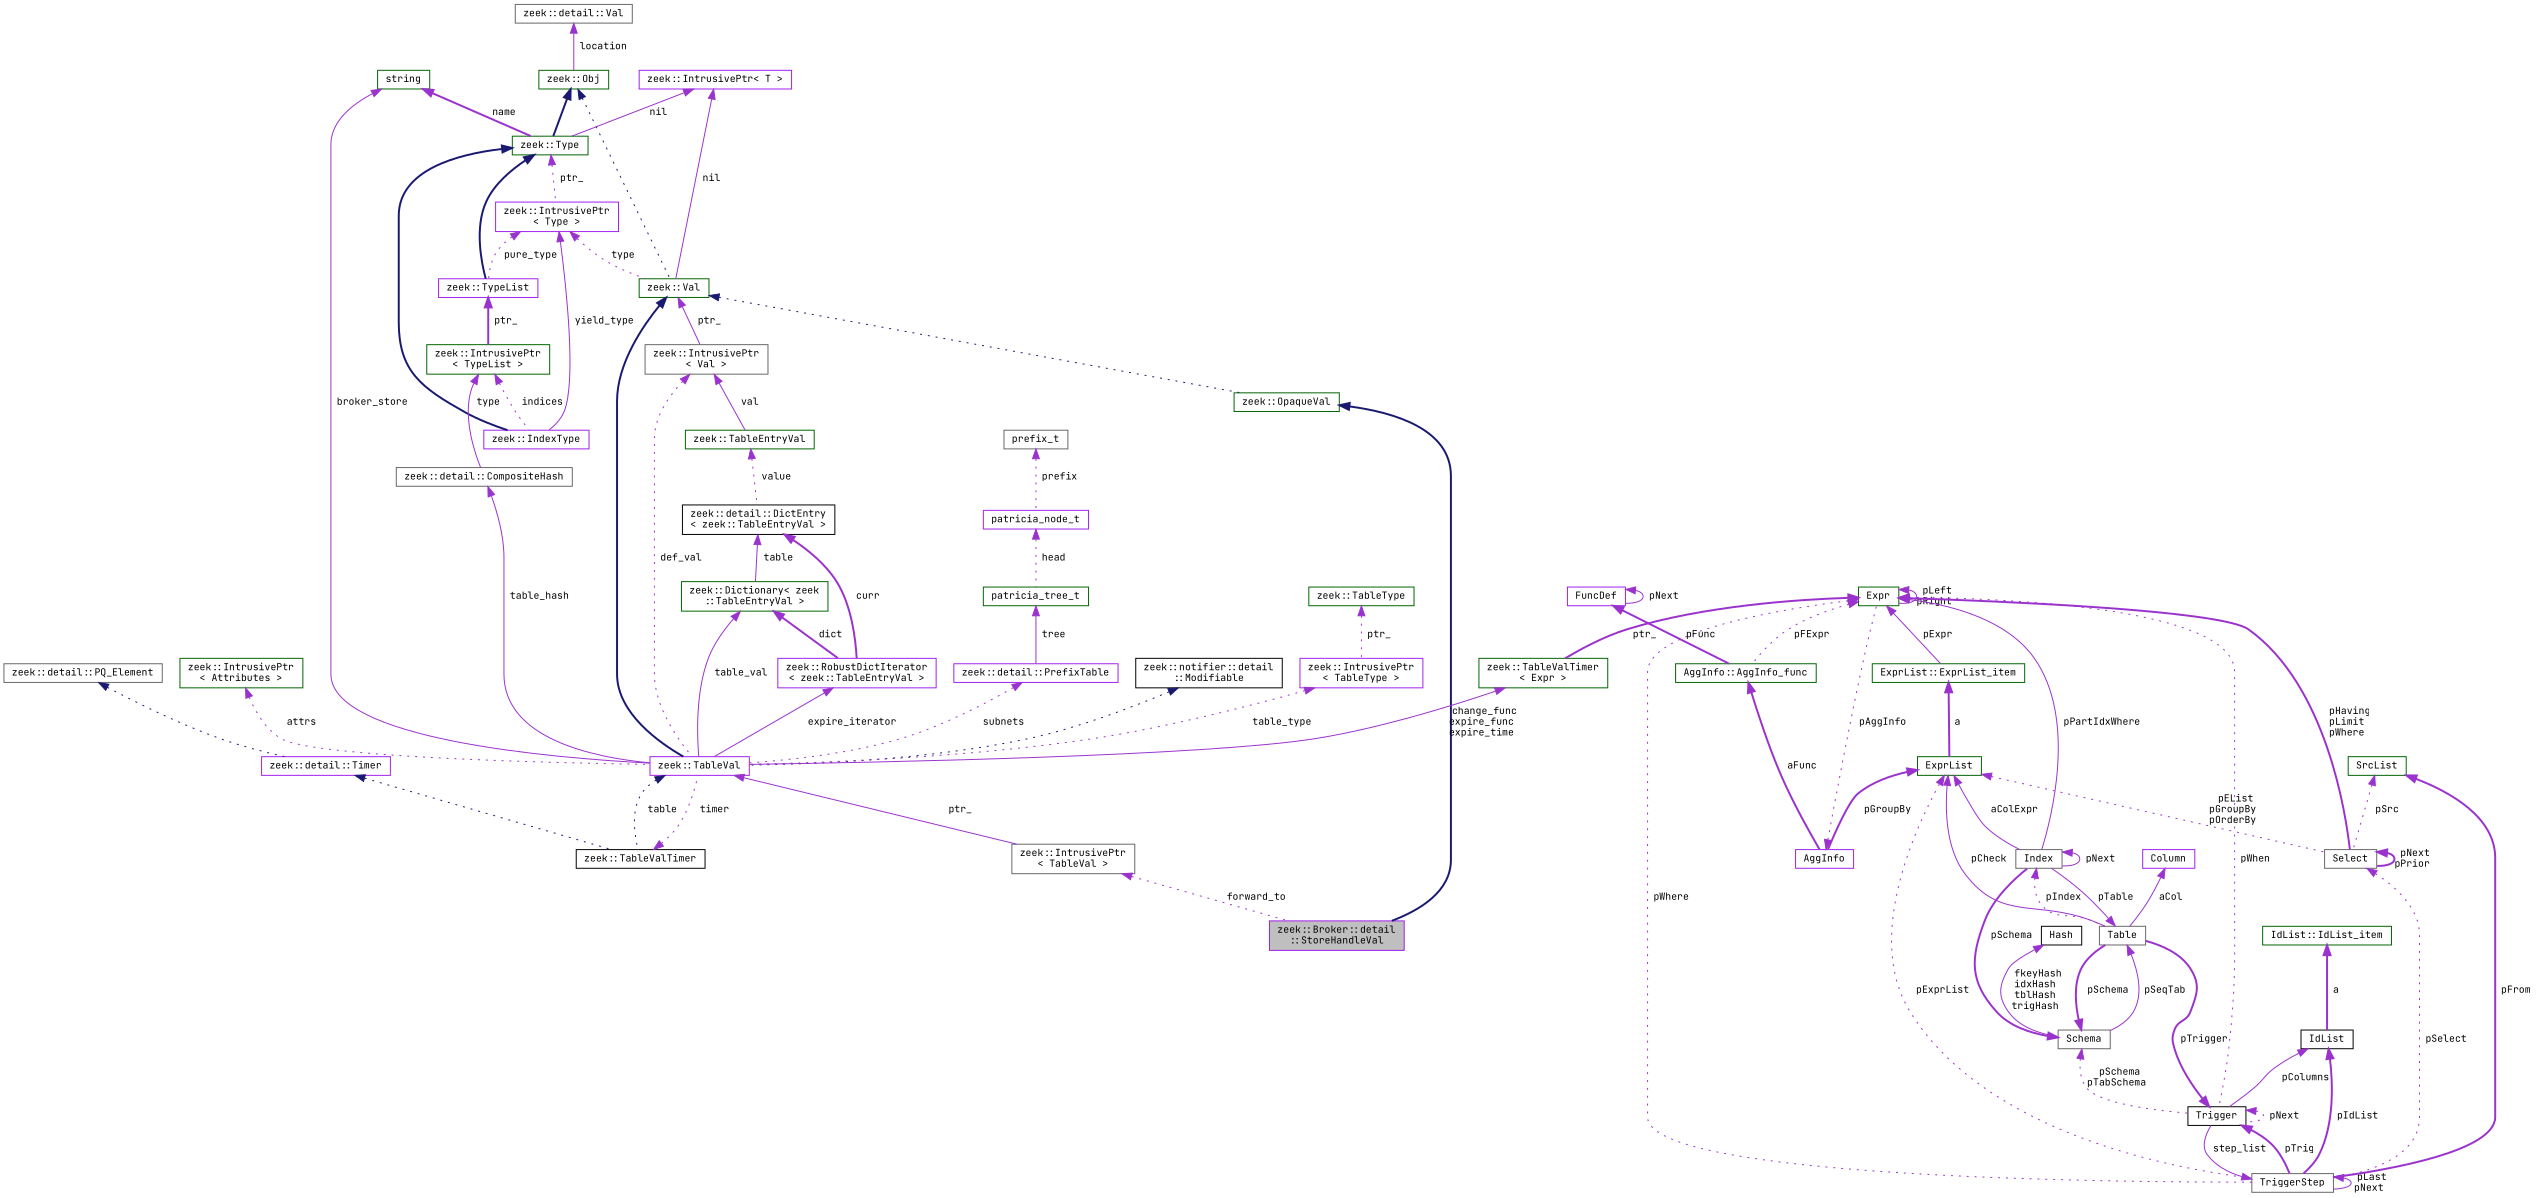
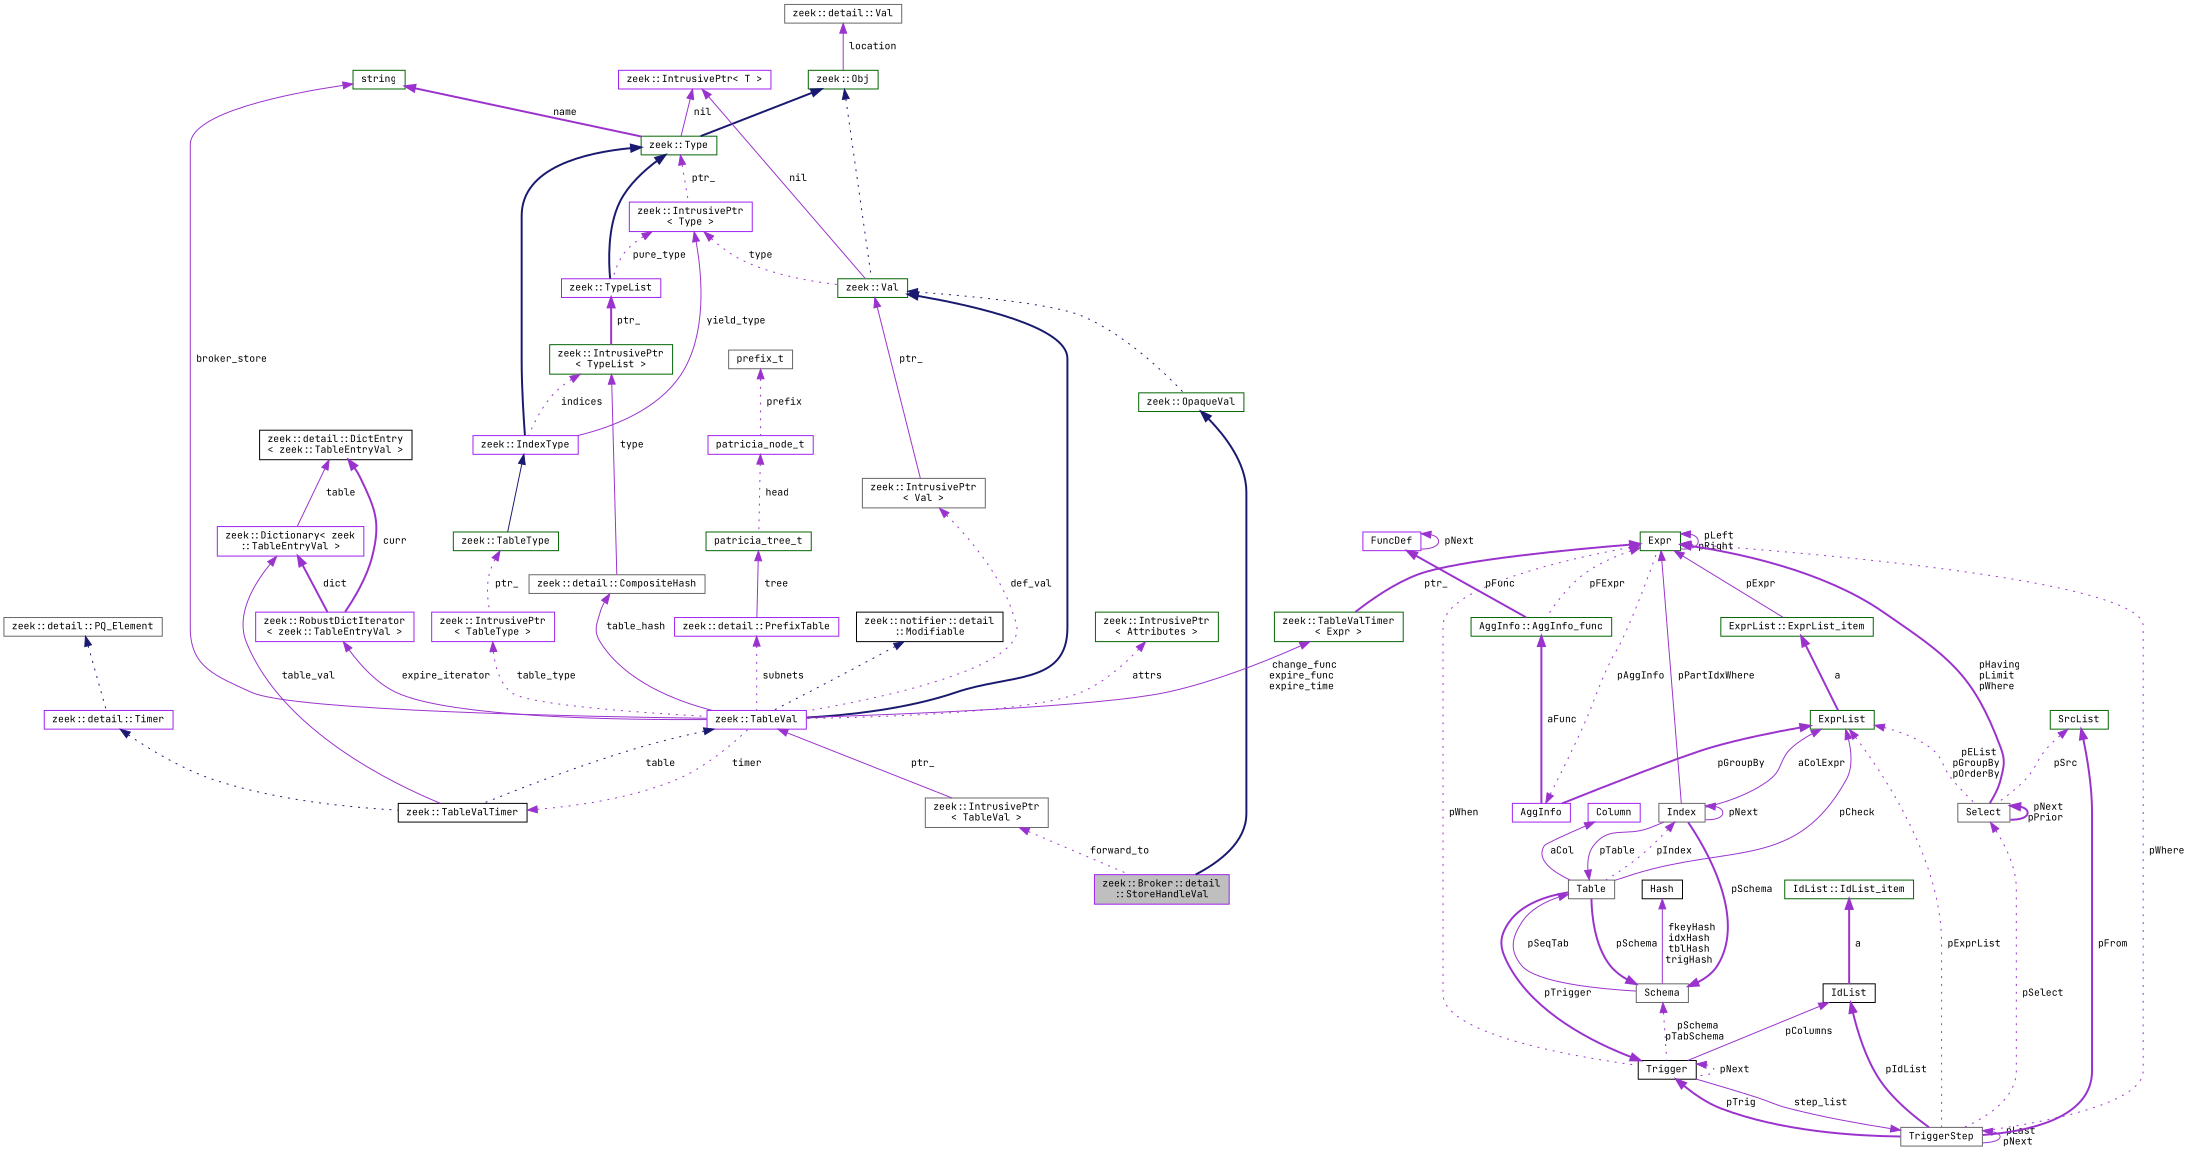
  digraph {
    fontname="JetBrains Mono"
    rankdir=TB
    node [color=darkgreen fillcolor=white fontname="JetBrains Mono" fontsize=10 shape=record style=filled]
    edge [color=darkorchid3 dir=back fontname="JetBrains Mono" fontsize=10 labelfontname=Helvetica labelfontsize=10 style=dotted]
    n1 [color=purple fillcolor=grey75 fontcolor=black height=0.2 label="zeek::Broker::detail\l::StoreHandleVal" width=0.4]
    n2 [height=0.2 label="zeek::OpaqueVal" width=0.4]
    n3 [height=0.2 label="zeek::Val" width=0.4]
    n4 [color=purple height=0.2 label="zeek::TableVal" width=0.4]
    n5 [color=gray40 height=0.2 label="zeek::IntrusivePtr\l\< Val \>" width=0.4]
    n6 [color=gray40 height=0.2 label="zeek::IntrusivePtr\l\< TableVal \>" width=0.4]
    n7 [color=black height=0.2 label="zeek::TableValTimer" width=0.4]
-   n8 [height=0.2 label="zeek::TableEntryVal" width=0.4]
    n9 [height=0.2 label="zeek::Obj" width=0.4]
    n10 [height=0.2 label="zeek::Type" width=0.4]
    n11 [color=purple height=0.2 label="zeek::IntrusivePtr\l\< Type \>" width=0.4]
    n12 [color=purple height=0.2 label="zeek::IndexType" width=0.4]
    n13 [color=purple height=0.2 label="zeek::TypeList" width=0.4]
    n14 [color=gray40 height=0.2 label="zeek::detail::Val" width=0.4]
    n15 [color=purple height=0.2 label="zeek::IntrusivePtr\< T \>" width=0.4]
    n16 [height=0.2 label="zeek::TableType" width=0.4]
    n17 [height=0.2 label="zeek::IntrusivePtr\l\< TypeList \>" width=0.4]
    n18 [height=0.2 label=string width=0.4]
    n19 [color=black height=0.2 label="zeek::notifier::detail\l::Modifiable" width=0.4]
    n20 [color=purple height=0.2 label="zeek::IntrusivePtr\l\< TableType \>" width=0.4]
    n21 [color=gray40 height=0.2 label="zeek::detail::CompositeHash" width=0.4]
    n22 [height=0.2 label="zeek::IntrusivePtr\l\< Attributes \>" width=0.4]
    n23 [height=0.2 label="zeek::TableValTimer\l\< Expr \>" width=0.4]
    n24 [height=0.2 label=Expr width=0.4]
    n25 [height=0.2 label="ExprList::ExprList_item" width=0.4]
    n26 [color=gray40 height=0.2 label=Index width=0.4]
    n27 [color=black height=0.2 label=Trigger width=0.4]
    n28 [color=gray40 height=0.2 label=TriggerStep width=0.4]
    n29 [color=gray40 height=0.2 label=Select width=0.4]
    n30 [height=0.2 label="AggInfo::AggInfo_func" width=0.4]
    n31 [height=0.2 label=ExprList width=0.4]
    n32 [color=gray40 height=0.2 label=Table width=0.4]
    n33 [color=purple height=0.2 label=AggInfo width=0.4]
    n34 [color=gray40 height=0.2 label=Schema width=0.4]
    n35 [color=purple height=0.2 label=Column width=0.4]
    n36 [color=black height=0.2 label=Hash width=0.4]
    n37 [color=black height=0.2 label=IdList width=0.4]
    n38 [height=0.2 label="IdList::IdList_item" width=0.4]
    n39 [height=0.2 label=SrcList width=0.4]
    n40 [color=purple height=0.2 label=FuncDef width=0.4]
    n41 [color=purple height=0.2 label="zeek::detail::Timer" width=0.4]
    n42 [color=gray40 height=0.2 label="zeek::detail::PQ_Element" width=0.4]
    n43 [color=purple height=0.2 label="zeek::RobustDictIterator\l\< zeek::TableEntryVal \>" width=0.4]
    n44 [color=black height=0.2 label="zeek::detail::DictEntry\l\< zeek::TableEntryVal \>" width=0.4]
-   n45 [height=0.2 label="zeek::Dictionary\< zeek\l::TableEntryVal \>" width=0.4]
+   n45 [color=purple height=0.2 label="zeek::Dictionary\< zeek\l::TableEntryVal \>" width=0.4]
    n46 [color=purple height=0.2 label="zeek::detail::PrefixTable" width=0.4]
    n47 [height=0.2 label=patricia_tree_t width=0.4]
    n48 [color=purple height=0.2 label=patricia_node_t width=0.4]
    n49 [color=gray40 height=0.2 label=prefix_t width=0.4]
    n2 -> n1 [color=midnightblue style=bold]
    n3 -> n2 [color=midnightblue]
    n3 -> n4 [color=midnightblue style=bold]
    n3 -> n5 [label=" ptr_" style=solid]
    n4 -> n6 [label=" ptr_" style=solid]
    n4 -> n7 [color=midnightblue label=" table"]
    n5 -> n4 [label=" def_val"]
-   n5 -> n8 [label=" val" style=solid]
    n6 -> n1 [label=" forward_to"]
    n7 -> n4 [label=" timer"]
-   n8 -> n44 [label=" value"]
    n9 -> n3 [color=midnightblue]
    n9 -> n10 [color=midnightblue style=bold]
    n10 -> n11 [label=" ptr_"]
    n10 -> n12 [color=midnightblue style=bold]
    n10 -> n13 [color=midnightblue style=bold]
    n11 -> n3 [label=" type"]
    n11 -> n12 [label=" yield_type" style=solid]
    n11 -> n13 [label=" pure_type"]
+   n12 -> n16 [color=midnightblue style=solid]
    n13 -> n17 [label=" ptr_" style=bold]
    n14 -> n9 [label=" location" style=solid]
    n15 -> n3 [label=" nil" style=solid]
    n15 -> n10 [label=" nil" style=solid]
    n16 -> n20 [label=" ptr_"]
    n17 -> n12 [label=" indices"]
    n17 -> n21 [label=" type" style=solid]
    n18 -> n4 [label=" broker_store" style=solid]
    n18 -> n10 [label=" name" style=bold]
    n19 -> n4 [color=midnightblue]
    n20 -> n4 [label=" table_type"]
    n21 -> n4 [label=" table_hash" style=solid]
    n22 -> n4 [label=" attrs"]
    n23 -> n4 [label=" change_func\nexpire_func\nexpire_time" style=solid]
    n24 -> n23 [label=" ptr_" style=bold]
    n24 -> n24 [label=" pLeft\npRight" style=solid]
    n24 -> n25 [label=" pExpr" style=solid]
    n24 -> n26 [label=" pPartIdxWhere" style=solid]
    n24 -> n27 [label=" pWhen"]
    n24 -> n28 [label=" pWhere"]
    n24 -> n29 [label=" pHaving\npLimit\npWhere" style=bold]
    n24 -> n30 [label=" pFExpr"]
    n25 -> n31 [label=" a" style=bold]
    n26 -> n26 [label=" pNext" style=solid]
    n26 -> n32 [label=" pIndex"]
    n27 -> n27 [label=" pNext"]
    n27 -> n28 [label=" pTrig" style=bold]
    n27 -> n32 [label=" pTrigger" style=bold]
    n28 -> n27 [label=" step_list" style=solid]
    n28 -> n28 [label=" pLast\npNext" style=solid]
    n29 -> n28 [label=" pSelect"]
    n29 -> n29 [label=" pNext\npPrior" style=bold]
    n30 -> n33 [label=" aFunc" style=bold]
    n31 -> n26 [label=" aColExpr" style=solid]
    n31 -> n28 [label=" pExprList"]
    n31 -> n29 [label=" pEList\npGroupBy\npOrderBy"]
    n31 -> n32 [label=" pCheck" style=solid]
    n31 -> n33 [label=" pGroupBy" style=bold]
    n32 -> n26 [label=" pTable" style=solid]
    n32 -> n34 [label=" pSeqTab" style=solid]
    n33 -> n24 [label=" pAggInfo"]
    n34 -> n26 [label=" pSchema" style=bold]
    n34 -> n27 [label=" pSchema\npTabSchema"]
    n34 -> n32 [label=" pSchema" style=bold]
    n35 -> n32 [label=" aCol" style=solid]
    n36 -> n34 [label=" fkeyHash\nidxHash\ntblHash\ntrigHash" style=solid]
    n37 -> n27 [label=" pColumns" style=solid]
    n37 -> n28 [label=" pIdList" style=bold]
    n38 -> n37 [label=" a" style=bold]
    n39 -> n28 [label=" pFrom" style=bold]
    n39 -> n29 [label=" pSrc"]
    n40 -> n30 [label=" pFunc" style=bold]
    n40 -> n40 [label=" pNext" style=solid]
    n41 -> n7 [color=midnightblue]
    n42 -> n41 [color=midnightblue]
    n43 -> n4 [label=" expire_iterator" style=solid]
    n44 -> n43 [label=" curr" style=bold]
    n44 -> n45 [label=" table" style=solid]
-   n45 -> n4 [label=" table_val" style=solid]
+   n45 -> n7 [label=" table_val" style=solid]
    n45 -> n43 [label=" dict" style=bold]
    n46 -> n4 [label=" subnets"]
    n47 -> n46 [label=" tree" style=solid]
    n48 -> n47 [label=" head"]
    n49 -> n48 [label=" prefix"]
  }
